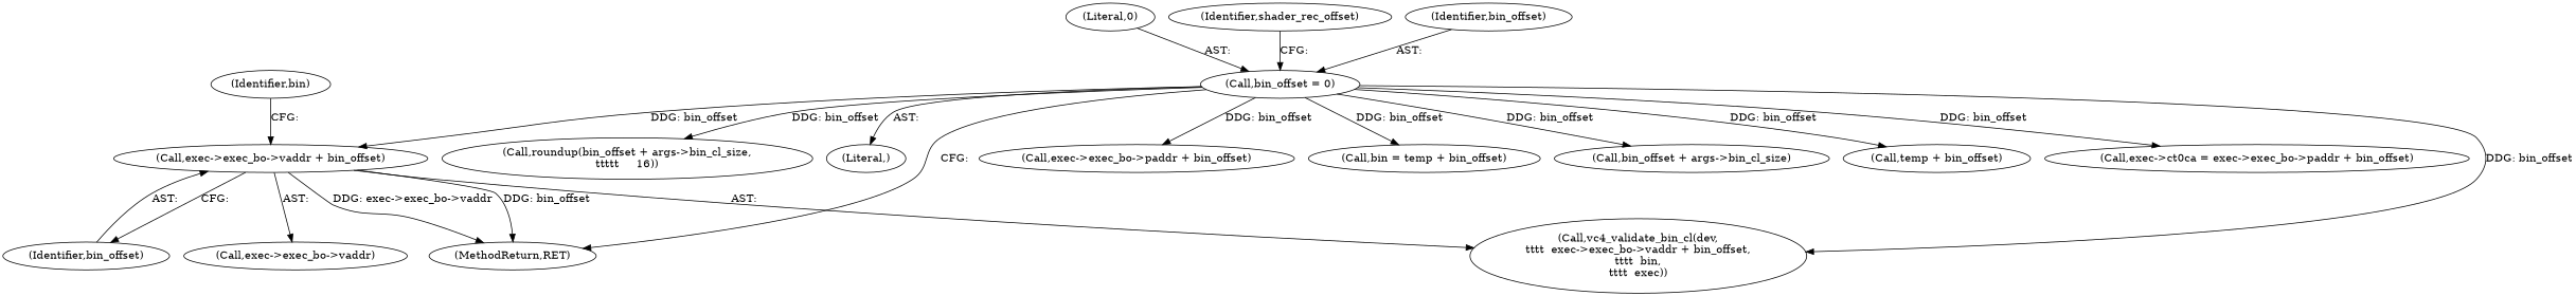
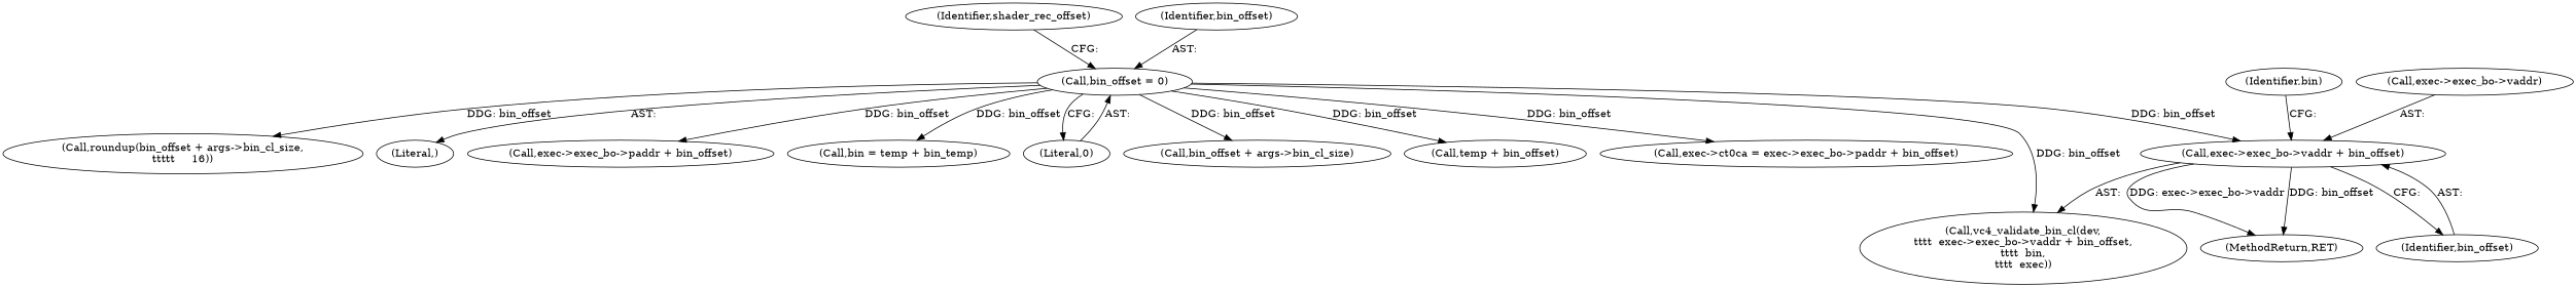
  digraph {
    fontname="DejaVu Serif"
    node [fontname="DejaVu Serif"]
    edge [fontname="DejaVu Serif"]
    n1 [label="(Call,exec->exec_bo->vaddr + bin_offset)"]
    n2 [label="(MethodReturn,RET)"]
    n3 [label="(Call,vc4_validate_bin_cl(dev,\n\t\t\t\t  exec->exec_bo->vaddr + bin_offset,\n\t\t\t\t  bin,\n\t\t\t\t  exec))"]
    n4 [label="(Identifier,bin_offset)"]
    n5 [label="(Call,bin_offset = 0)"]
    n6 [label="(Call,roundup(bin_offset + args->bin_cl_size,\n\t\t\t\t\t     16))"]
    n7 [label="(Literal,)"]
    n8 [label="(Call,exec->exec_bo->paddr + bin_offset)"]
-   n9 [label="(Call,bin = temp + bin_offset)"]
+   n9 [label="(Call,bin = temp + bin_temp)"]
    n10 [label="(Literal,0)"]
    n11 [label="(Call,bin_offset + args->bin_cl_size)"]
    n12 [label="(Call,temp + bin_offset)"]
    n13 [label="(Call,exec->ct0ca = exec->exec_bo->paddr + bin_offset)"]
    n14 [label="(Identifier,shader_rec_offset)"]
    n15 [label="(Identifier,bin_offset)"]
    n16 [label="(Identifier,bin)"]
    n17 [label="(Call,exec->exec_bo->vaddr)"]
    n1 -> n2 [label="DDG: bin_offset"]
    n1 -> n2 [label="DDG: exec->exec_bo->vaddr"]
    n1 -> n3 [label="AST: "]
    n1 -> n4 [label="CFG: "]
    n4 -> n1 [label="AST: "]
    n5 -> n1 [label="DDG: bin_offset"]
    n5 -> n3 [label="DDG: bin_offset"]
    n5 -> n6 [label="DDG: bin_offset"]
    n5 -> n7 [label="AST: "]
    n5 -> n8 [label="DDG: bin_offset"]
    n5 -> n9 [label="DDG: bin_offset"]
-   n5 -> n2 [label="CFG: "]
+   n5 -> n10 [label="CFG: "]
    n5 -> n11 [label="DDG: bin_offset"]
    n5 -> n12 [label="DDG: bin_offset"]
    n5 -> n13 [label="DDG: bin_offset"]
    n10 -> n5 [label="AST: "]
    n14 -> n5 [label="CFG: "]
    n15 -> n5 [label="AST: "]
    n16 -> n1 [label="CFG: "]
-   n1 -> n17 [label="AST: "]
+   n17 -> n1 [label="AST: "]
  }
